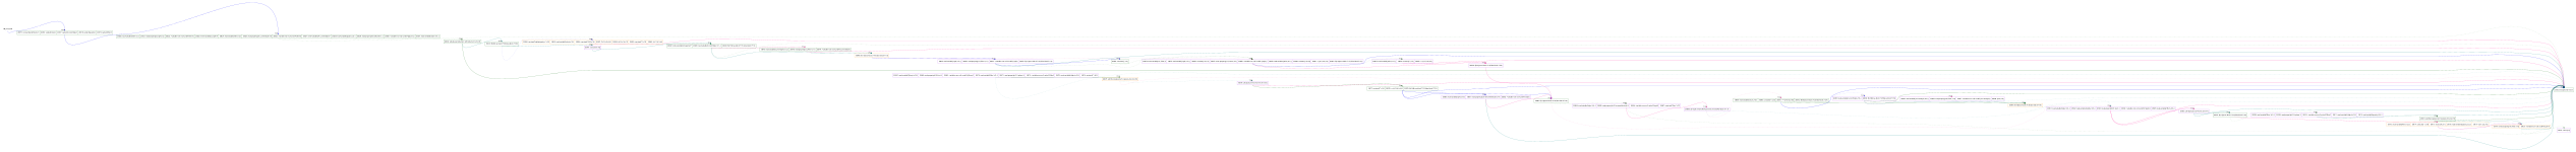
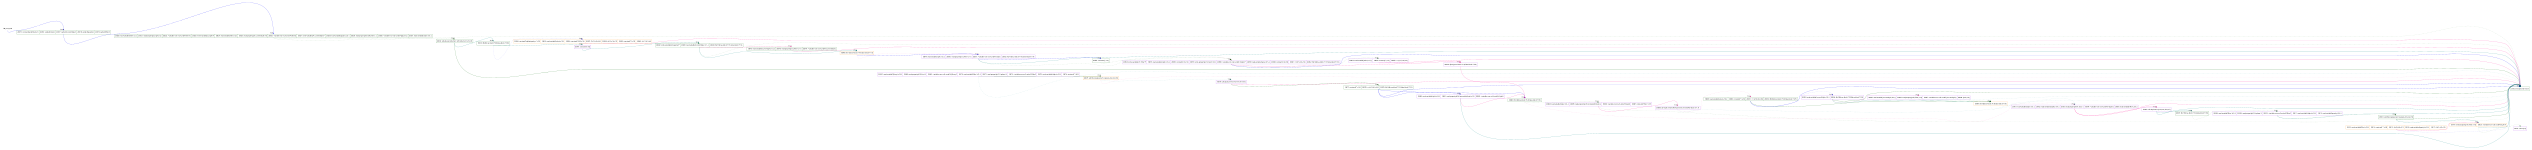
  digraph {
    fontname="Noto Sans"
    rankdir=LR
    node [color=purple fontname="Noto Sans" shape=record]
    edge [color=darkgreen fontname="Noto Sans" headport=n style=solid tailport=s]
    BB_entry444 [color=darkorange shape=none]
    n2 [color=darkgreen label="{20815: constant[undefined,v1]|20816: vardecl['style']|20817: vardecl['currentStyle']|20818: vardecl['opacity']|20819: vardecl['filter']}"]
    n3 [color=darkgreen label="{20820: read-variable['elem',v3,-]|20821: read-property[v3,'style',v2]|20822: \<variable-non-null-undef\>['elem']|20823: write-variable[v2,'style']*|20824: read-variable['elem',v5,-]|20825: read-property[v5,'currentStyle',v4]|20826: \<variable-non-null-undef\>['elem']|20827: write-variable[v4,'currentStyle']*|20828: read-variable['jQuery',v9,-]|20829: read-property[v9,'isNumeric',-]|20830: \<variable-non-null-undef\>['jQuery']|20831: read-variable['value',v10,-]}"]
    n4 [color=darkgreen label="{20832: call-jQuery.isNumeric [v9,'isNumeric',v10,v7]}"]
    n5 [color=darkgreen label="{20922: exceptional-return}"]
    n6 [color=darkgreen label="{20833: if[v7](true-block:7108,false-block:7109)}"]
    n7 [color=darkorange label="{20834: constant[\"alpha(opacity=\",v13]|20835: read-variable['value',v15,-]|20836: constant[100.0,v16]|20837: *[v15,v16,v14]|20838: +[v13,v14,v11]|20839: constant[\")\",v12]|20840: +[v11,v12,v6]}"]
    n8 [label="{20841: constant[\"\",v6]}"]
    n9 [color=darkgreen label="{20842: write-variable[v6,'opacity']*|20843: read-variable['currentStyle',v11,-]|20844: if[v11](true-block:7111,false-block:7112)}"]
    n10 [color=darkorange label="{20848: if[v11](true-block:7115,false-block:7113)}"]
    n11 [color=darkgreen label="{20845: read-variable['currentStyle',v12,-]|20846: read-property[v12,'filter',v11]|20847: \<variable-non-null-undef\>['currentStyle']}"]
    n12 [label="{20854: write-variable[v11,'filter']*|20855: read-variable['style',v13,-]|20856: constant[1.0,v12]|20857: write-property[v13,'zoom',v12]|20858: \<variable-non-null-undef\>['style']*|20859: read-variable['value',v15,-]|20860: constant[1.0,v16]|20861: \>=[v15,v16,v14]|20862: if[v14](true-block:7117,false-block:7116)}"]
    n13 [label="{20849: read-variable['style',v12,-]|20850: read-property[v12,'filter',v11]|20851: \<variable-non-null-undef\>['style']|20852: if[v11](true-block:7115,false-block:7114)}"]
    n14 [label="{20866: if[v14](true-block:7118,false-block:7123)}"]
    n15 [label="{20863: read-variable['value',v15,-]|20864: constant[\"\",v16]|20865: ===[v15,v16,v14]}"]
    n16 [color=darkgreen label="{20853: constant[\"\",v11]}"]
    n17 [color=darkgreen label="{20883: if[v14](true-block:7124,false-block:7131)}"]
    n18 [label="{20884: read-variable['style',v16,-]|20885: read-property[v16,'removeAttribute',-]|20886: \<variable-non-null-undef\>['style']|20887: constant[\"filter\",v17]}"]
    n19 [label="{20901: read-variable['style',v16,-]|20902: read-variable['ralpha',v19,-]|20903: read-property[v19,'test',-]|20904: \<variable-non-null-undef\>['ralpha']|20905: read-variable['filter',v20,-]}"]
    n20 [label="{20867: read-variable['jQuery',v18,-]|20868: read-property[v18,'trim',-]|20869: \<variable-non-null-undef\>['jQuery']|20870: read-variable['filter',v21,-]|20871: read-property[v21,'replace',-]|20872: \<variable-non-null-undef\>['filter']|20873: read-variable['ralpha',v22,-]|20874: constant[\"\",v23]}"]
    n21 [color=darkorange label="{20875: call-filter.replace [v21,'replace',v22,v23,v19]}"]
    n22 [label="{20888: call-style.removeAttribute [v16,'removeAttribute',v17,-]*}"]
    n23 [label="{20906: call-ralpha.test [v19,'test',v20,v17]}"]
    n24 [label="{20876: call-jQuery.trim [v18,'trim',v19,v15]}"]
    n25 [color=darkgreen label="{20877: constant[\"\",v16]|20878: ===[v15,v16,v14]|20879: if[v14](true-block:7122,false-block:7123)}"]
    n26 [label="{20880: read-variable['style',v24,-]|20881: read-property[v24,'removeAttribute',v14]|20882: \<variable-non-null-undef\>['style']}"]
    n27 [color=darkgreen label="{20889: read-variable['value',v19,-]|20890: constant[\"\",v20]|20891: ===[v19,v20,v18]|20892: if[v18](true-block:7129,false-block:7127)}"]
    n28 [color=darkgreen label="{20907: if[v17](true-block:7134,false-block:7135)}"]
    n29 [color=darkorange label="{20899: if[v18](true-block:7130,false-block:7131)}"]
    n30 [label="{20893: read-variable['currentStyle',v18,-]|20894: if[v18](true-block:7128,false-block:7129)}"]
    n31 [label="{20895: read-variable['currentStyle',v20,-]|20896: read-property[v20,'filter',v19]|20897: \<variable-non-null-undef\>['currentStyle']|20898: ![v19,v18]}"]
    n32 [label="{20921: return[v1]}"]
    n33 [label="{20908: read-variable['filter',v22,-]|20909: read-property[v22,'replace',-]|20910: \<variable-non-null-undef\>['filter']|20911: read-variable['ralpha',v23,-]|20912: read-variable['opacity',v24,-]}"]
    n34 [color=darkorange label="{20913: read-variable['filter',v23,-]|20914: constant[\" \",v24]|20915: +[v23,v24,v21]|20916: read-variable['opacity',v22,-]|20917: +[v21,v22,v15]}"]
    n35 [color=darkgreen label="{20918: call-filter.replace [v22,'replace',v23,v24,v15]}"]
    n36 [color=darkorange label="{20919: write-property[v16,'filter',v15]|20920: \<variable-non-null-undef\>['style']*}"]
    BB_entry444 -> n2 [color=blue headlabel="    7104"]
    n2 -> n3 [color=blue headlabel="      7105"]
    n3 -> n4 [headlabel="      7106" style=dotted]
    n3 -> n5 [headlabel="      7139" style=dotted]
    n4 -> n5
    n4 -> n6 [color=teal headlabel="      7107"]
    n6 -> n7 [color=blue headlabel="      7108" style=dotted]
    n6 -> n8 [color=teal headlabel="      7109"]
    n7 -> n5 [color=deeppink]
    n7 -> n9 [headlabel="      7110" style=dotted]
    n8 -> n9 [color=teal]
    n9 -> n5 [style=dotted]
    n9 -> n10 [color=teal headlabel="      7112"]
    n9 -> n11 [color=deeppink headlabel="      7111"]
    n10 -> n12 [color=deeppink headlabel="      7115" style=dotted]
    n10 -> n13 [color=blue headlabel="      7113"]
    n11 -> n5 [color=deeppink]
    n11 -> n10 [color=teal style=dotted]
    n12 -> n5 [color=blue]
    n12 -> n14 [color=deeppink headlabel="      7117"]
    n12 -> n15 [headlabel="      7116" style=dotted]
    n13 -> n5 [color=teal]
    n13 -> n12 [style=dotted]
    n13 -> n16 [color=blue headlabel="      7114"]
    n14 -> n17 [color=deeppink headlabel="      7123"]
    n15 -> n5 [color=deeppink]
    n15 -> n14 [color=deeppink style=dotted]
    n16 -> n12 [style=dotted]
    n17 -> n18 [headlabel="      7124" style=dotted]
    n17 -> n19 [color=deeppink headlabel="      7131" style=dotted]
    n18 -> n5 [style=dotted]
    n18 -> n22 [color=deeppink headlabel="      7125"]
    n19 -> n5 [color=deeppink]
    n19 -> n23 [color=deeppink headlabel="      7132"]
    n20 -> n5 [color=teal style=dotted]
    n20 -> n21 [headlabel="      7119"]
    n21 -> n5 [color=deeppink style=dotted]
    n21 -> n24 [color=teal headlabel="      7120" style=dotted]
    n22 -> n5 [color=teal style=dotted]
    n22 -> n27 [color=deeppink headlabel="      7126" style=dotted]
    n23 -> n5 [color=teal]
    n23 -> n28 [color=teal headlabel="      7133"]
    n24 -> n5 [color=deeppink]
    n24 -> n25 [headlabel="      7121"]
    n25 -> n5 [color=blue]
    n25 -> n17 [color=blue]
    n25 -> n26 [color=blue headlabel="      7122"]
    n26 -> n5 [color=teal]
    n26 -> n17 [color=deeppink]
    n27 -> n5 [color=blue]
    n27 -> n29 [headlabel="      7129"]
    n27 -> n30 [color=blue headlabel="      7127" style=dotted]
    n28 -> n33 [headlabel="      7134" style=dotted]
-   n28 -> n34 [color=deeppink headlabel="      7135"]
    n29 -> n19 [color=teal style=dotted]
    n30 -> n5
    n30 -> n29 [color=teal]
    n30 -> n31 [color=deeppink headlabel="      7128" style=dotted]
    n31 -> n5 [color=teal style=dotted]
    n31 -> n29 [style=dotted]
    n33 -> n5 [color=teal]
    n33 -> n35 [headlabel="      7136" style=dotted]
    n34 -> n5 [color=blue style=dotted]
    n34 -> n36 [color=deeppink headlabel="      7137"]
    n35 -> n5
    n35 -> n36 [color=teal]
    n36 -> n5 [color=teal]
    n36 -> n32 [style=dotted]
  }
